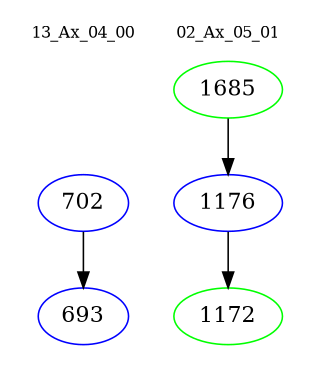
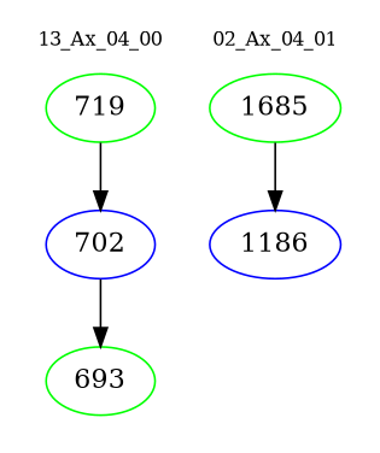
  digraph {
    node [color=green]
    edge [color=black]
+   n1 [label=719]
    n2 [color=blue label=702]
-   n3 [color=blue label=693]
+   n3 [label=693]
    n4 [label=1685]
-   n5 [color=blue label=1176]
-   n6 [label=1172]
+   n5 [color=blue label=1186]
    subgraph cluster_1 {
      color=white
      fontsize=10
      label="13_Ax_04_00"
+     n1
      n2
      n3
    }
    subgraph cluster_2 {
      color=white
      fontsize=10
-     label="02_Ax_05_01"
+     label="02_Ax_04_01"
      n4
      n5
-     n6
    }
+   n1 -> n2
    n2 -> n3
    n4 -> n5
-   n5 -> n6
  }
